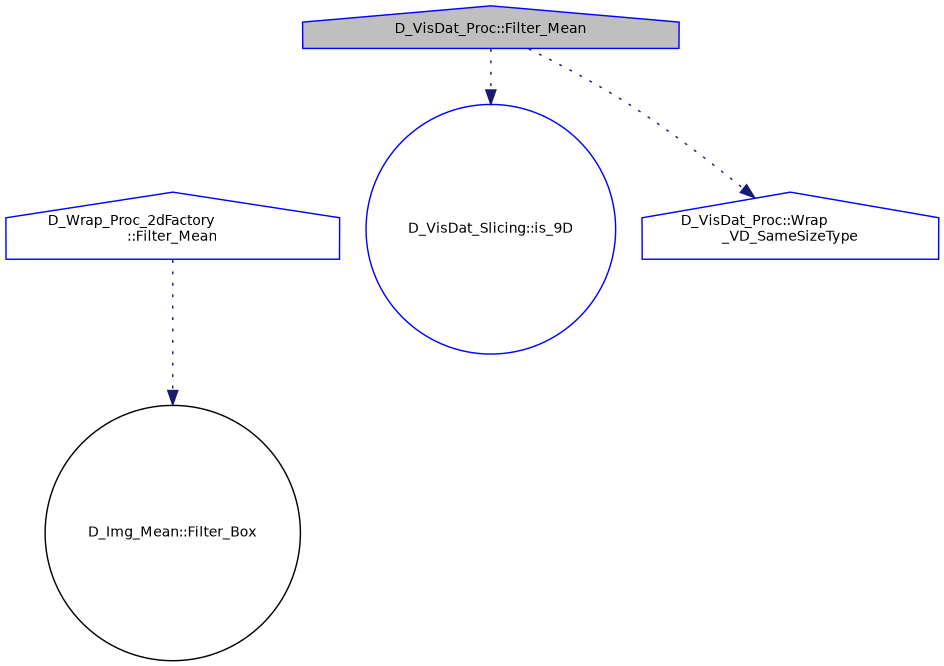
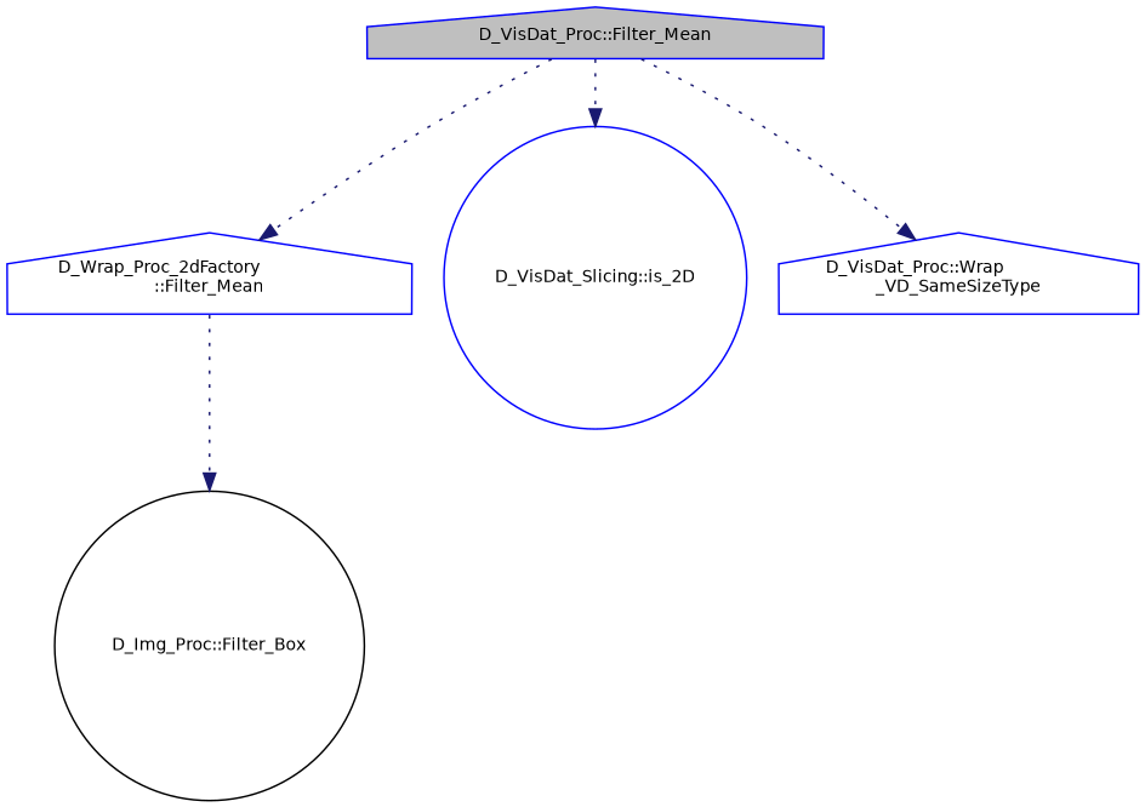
  digraph {
    rankdir=TB
    node [color=blue fillcolor=white fontname=Helvetica fontsize=10 shape=house style=filled]
    edge [color=midnightblue fontname=Helvetica fontsize=10 labelfontname=Helvetica labelfontsize=10 style=dotted]
    n1 [fillcolor=grey75 fontcolor=black height=0.2 label="D_VisDat_Proc::Filter_Mean" width=0.4]
    n2 [height=0.2 label="D_Wrap_Proc_2dFactory\l::Filter_Mean" width=0.4]
-   n3 [height=0.2 label="D_VisDat_Slicing::is_9D" shape=circle width=0.4]
+   n3 [height=0.2 label="D_VisDat_Slicing::is_2D" shape=circle width=0.4]
    n4 [height=0.2 label="D_VisDat_Proc::Wrap\l_VD_SameSizeType" width=0.4]
-   n5 [color=black height=0.2 label="D_Img_Mean::Filter_Box" shape=circle width=0.4]
+   n5 [color=black height=0.2 label="D_Img_Proc::Filter_Box" shape=circle width=0.4]
+   n1 -> n2
    n1 -> n3
    n1 -> n4
    n2 -> n5
  }
